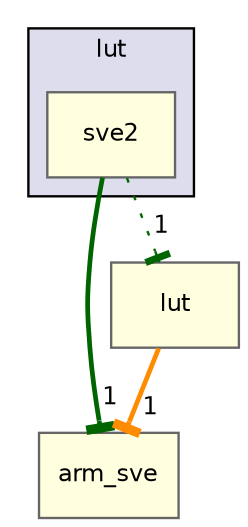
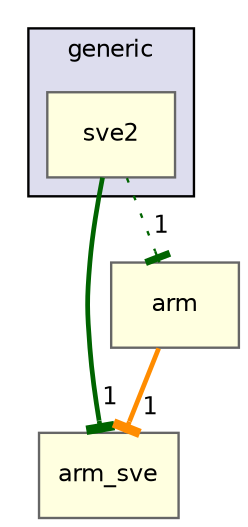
  digraph {
    compound=true
    node [color=gray40 fillcolor=lightyellow fontname=Helvetica fontsize=10 shape=box style=filled]
    edge [arrowhead=tee color=darkgreen headlabel=1 labeldistance=1.5 labelfontname=Helvetica labelfontsize=10 style=bold]
    n1 [label=sve2 pencolor=black]
    n2 [label=arm_sve]
-   n3 [label=lut]
+   n3 [label=arm]
    subgraph cluster_1 {
      bgcolor="#ddddee"
      fontname=Helvetica
      fontsize=10
-     label=lut
+     label=generic
      pencolor=black
      n1
    }
    n1 -> n2
    n1 -> n3 [style=dotted]
    n3 -> n2 [color=darkorange]
  }
